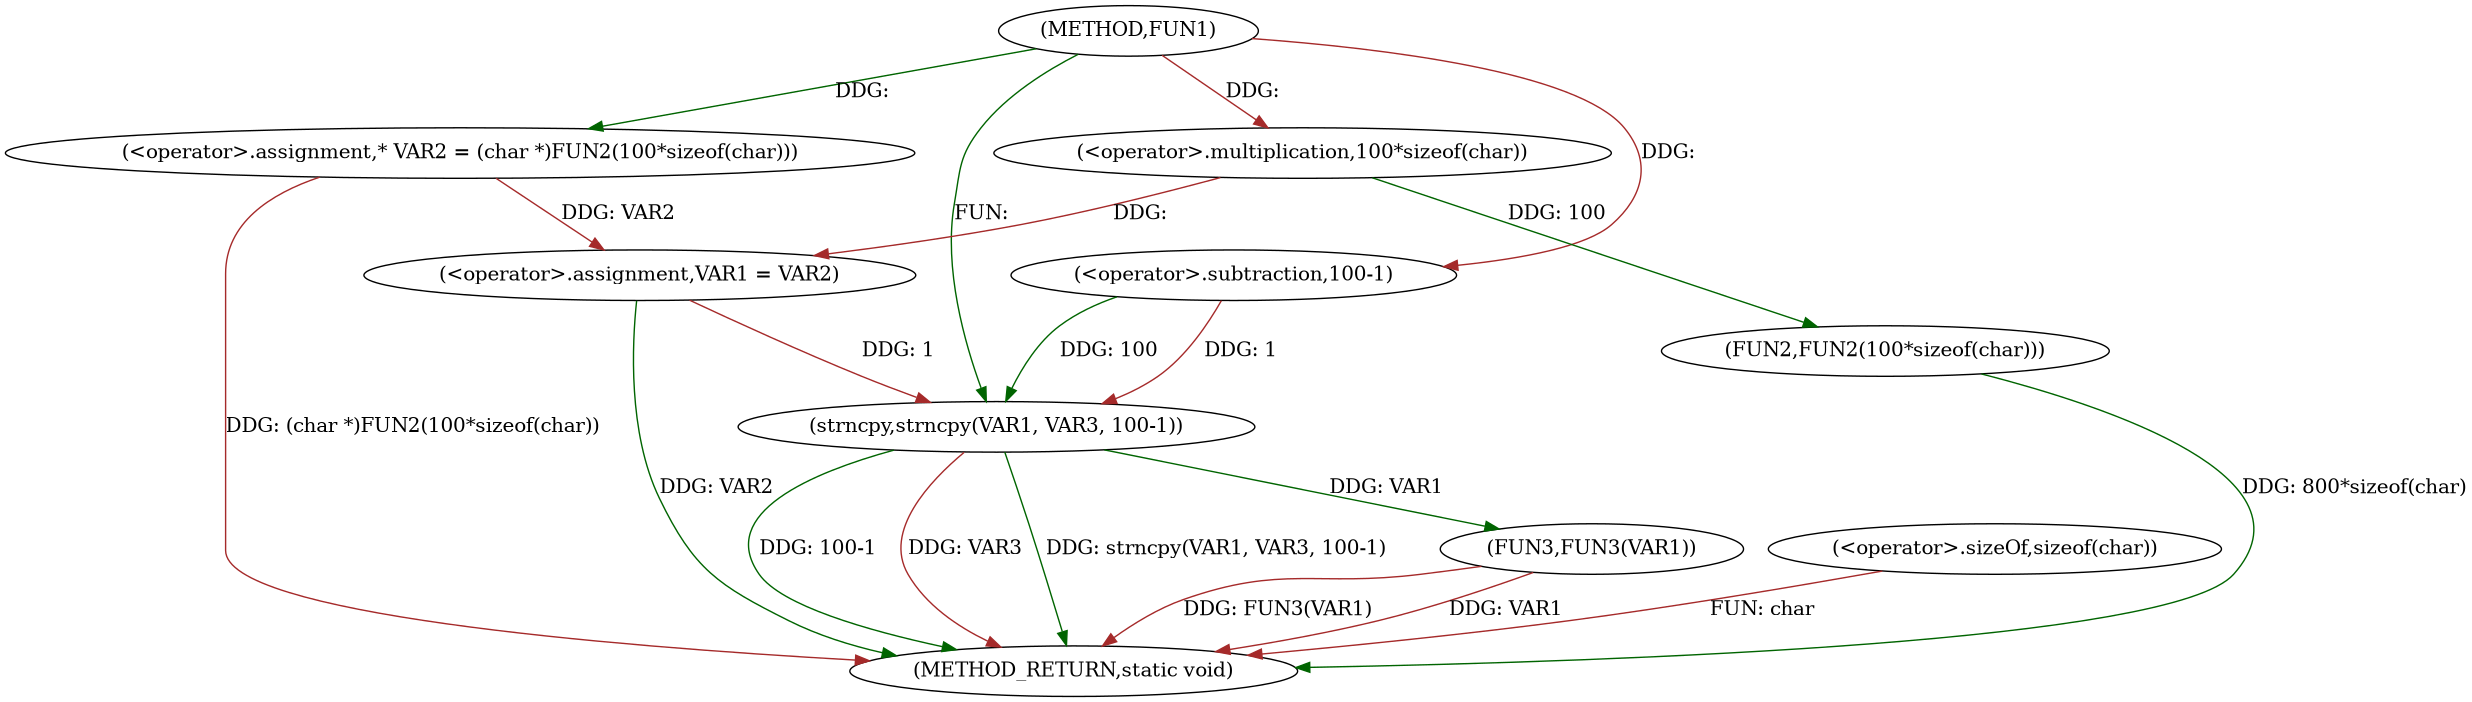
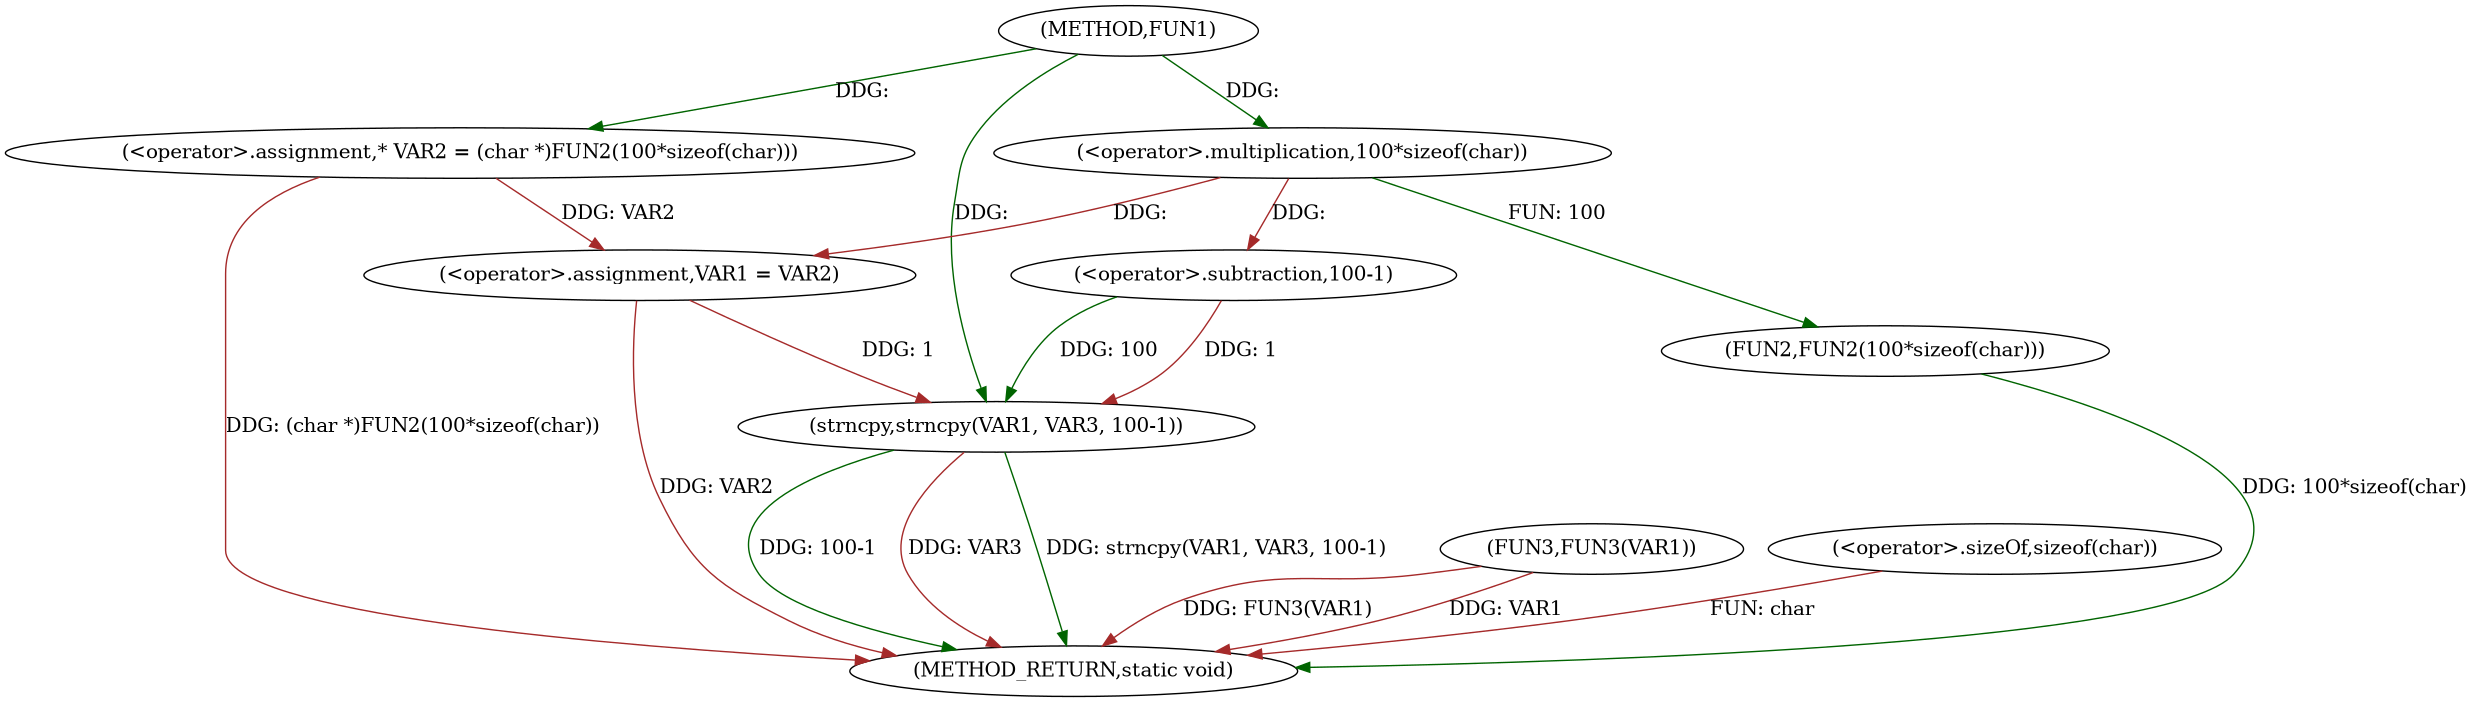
  digraph {
    edge [color=brown]
    n1 [label="(METHOD,FUN1)"]
    n2 [label="(<operator>.assignment,* VAR2 = (char *)FUN2(100*sizeof(char)))"]
    n3 [label="(<operator>.multiplication,100*sizeof(char))"]
    n4 [label="(strncpy,strncpy(VAR1, VAR3, 100-1))"]
    n5 [label="(<operator>.subtraction,100-1)"]
    n6 [label="(<operator>.assignment,VAR1 = VAR2)"]
    n7 [label="(METHOD_RETURN,static void)"]
    n8 [label="(FUN2,FUN2(100*sizeof(char)))"]
    n9 [label="(<operator>.sizeOf,sizeof(char))"]
    n10 [label="(FUN3,FUN3(VAR1))"]
    n1 -> n2 [color=darkgreen label="DDG: "]
-   n1 -> n3 [label="DDG: "]
-   n1 -> n4 [color=darkgreen label="FUN: "]
-   n1 -> n5 [label="DDG: "]
+   n1 -> n3 [color=darkgreen label="DDG: "]
+   n1 -> n4 [color=darkgreen label="DDG: "]
+   n3 -> n5 [label="DDG: "]
    n2 -> n6 [label="DDG: VAR2"]
    n2 -> n7 [label="DDG: (char *)FUN2(100*sizeof(char))"]
    n3 -> n6 [label="DDG: "]
-   n3 -> n8 [color=darkgreen label="DDG: 100"]
+   n3 -> n8 [color=darkgreen label="FUN: 100"]
    n4 -> n7 [color=darkgreen label="DDG: strncpy(VAR1, VAR3, 100-1)"]
    n4 -> n7 [color=darkgreen label="DDG: 100-1"]
    n4 -> n7 [label="DDG: VAR3"]
-   n4 -> n10 [color=darkgreen label="DDG: VAR1"]
    n5 -> n4 [color=darkgreen label="DDG: 100"]
    n5 -> n4 [label="DDG: 1"]
    n6 -> n4 [label="DDG: 1"]
-   n6 -> n7 [color=darkgreen label="DDG: VAR2"]
-   n8 -> n7 [color=darkgreen label="DDG: 800*sizeof(char)"]
+   n6 -> n7 [label="DDG: VAR2"]
+   n8 -> n7 [color=darkgreen label="DDG: 100*sizeof(char)"]
    n9 -> n7 [label="FUN: char"]
    n10 -> n7 [label="DDG: VAR1"]
    n10 -> n7 [label="DDG: FUN3(VAR1)"]
  }
